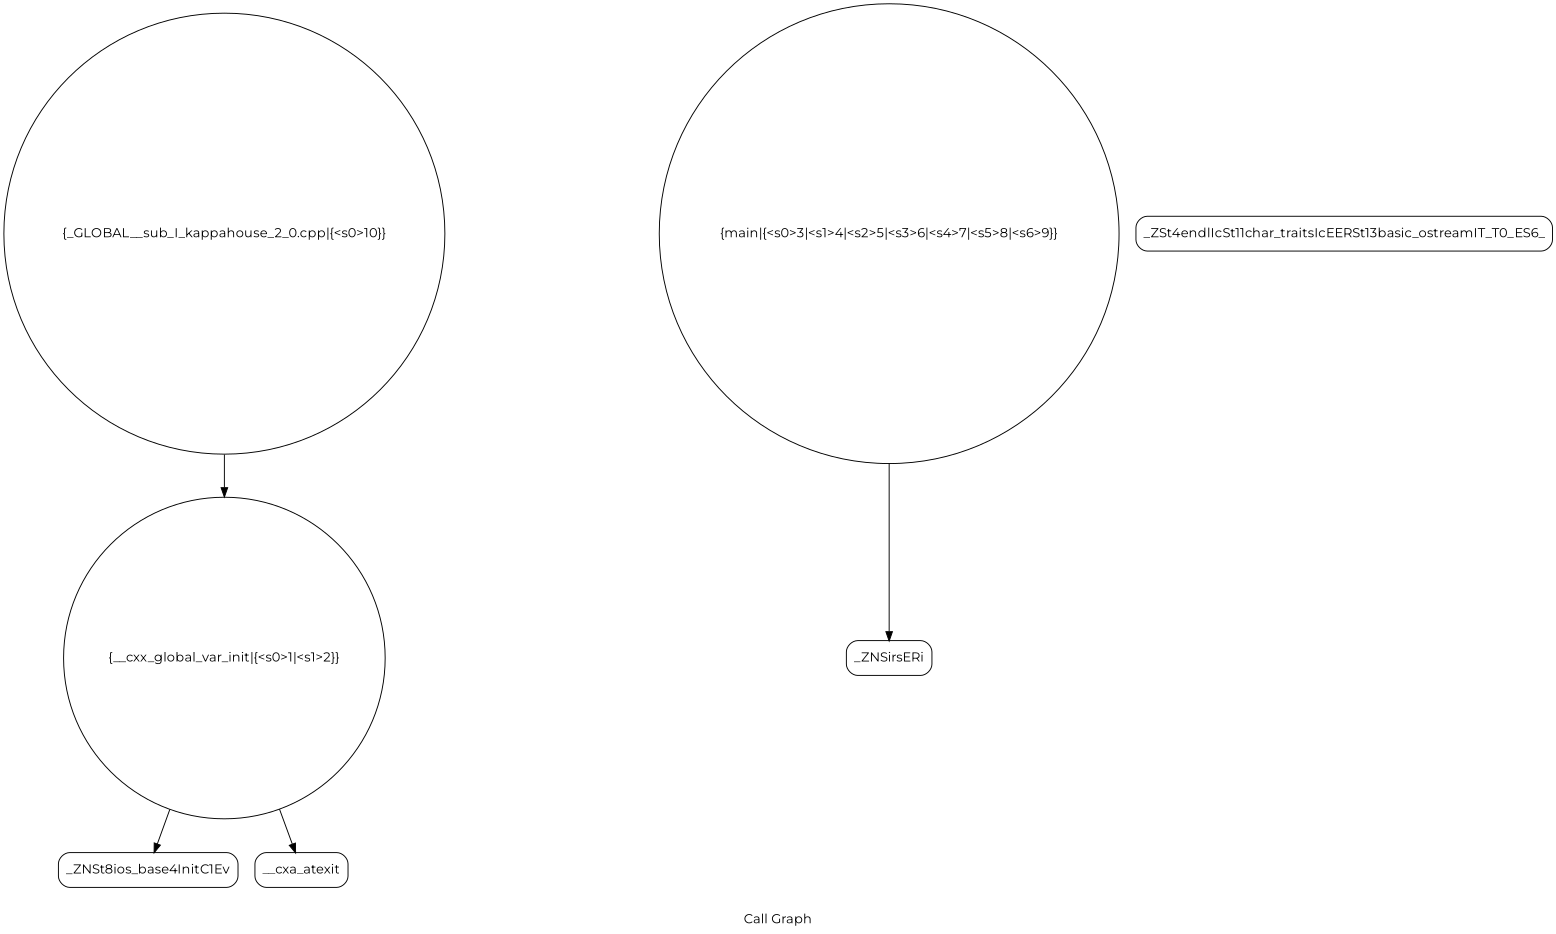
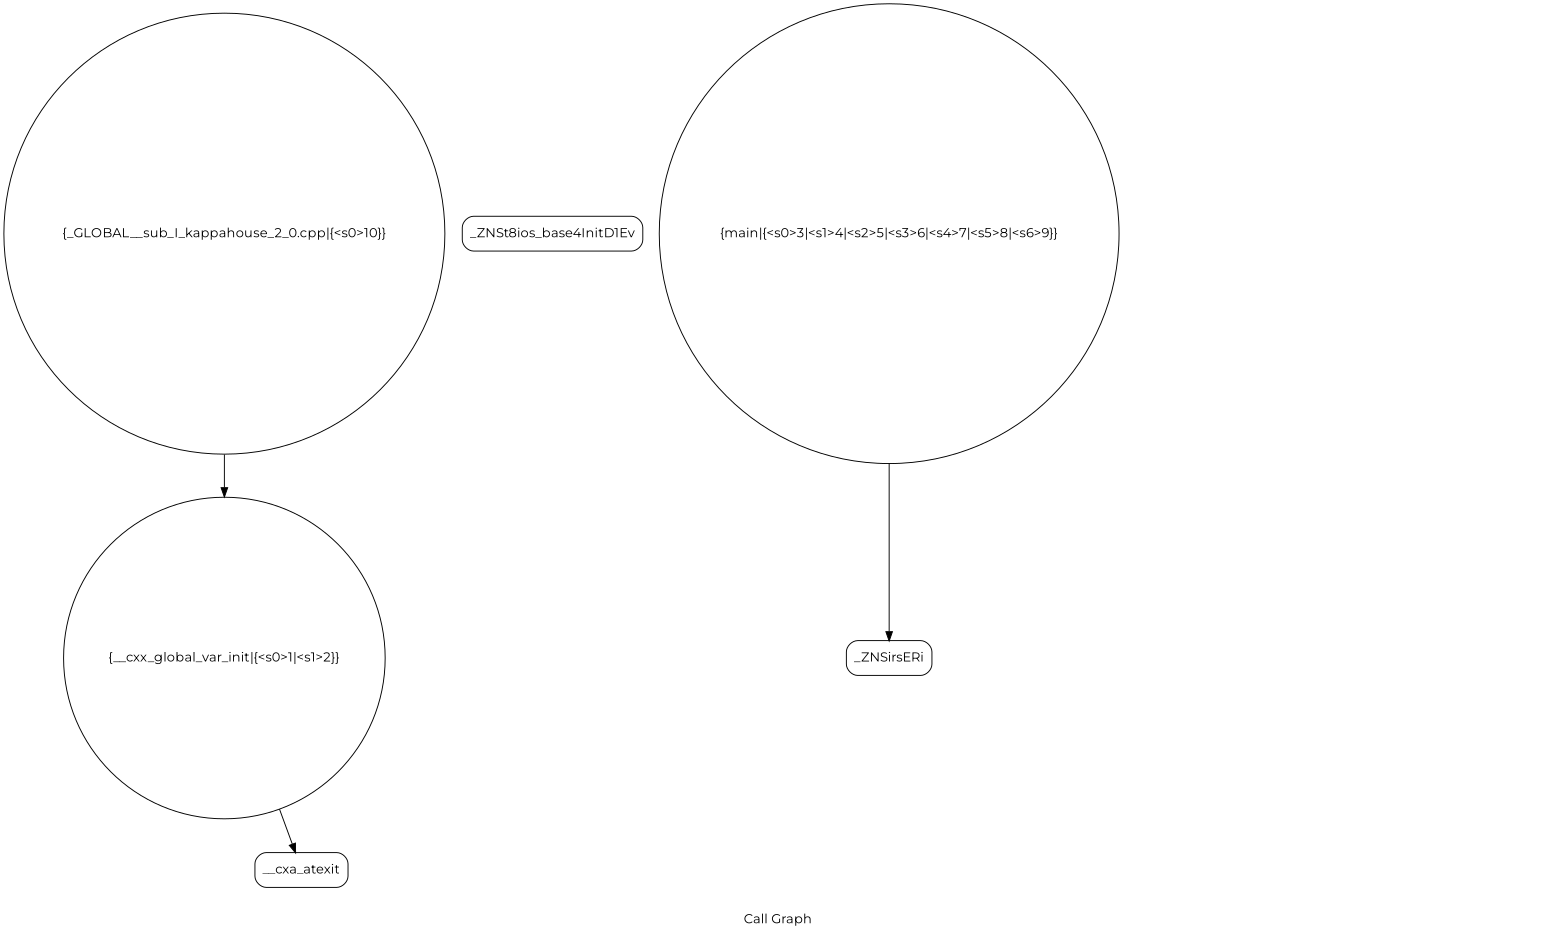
  digraph {
    fontname=Montserrat
    label="Call Graph"
    node [fontname=Montserrat shape=Mrecord]
    edge [color=black fontname=Montserrat tailport=s0]
    n1 [label="{__cxx_global_var_init|{<s0>1|<s1>2}}" shape=circle]
-   n2 [label="{_ZNSt8ios_base4InitC1Ev}"]
    n3 [label="{__cxa_atexit}"]
+   n4 [label="{_ZNSt8ios_base4InitD1Ev}"]
    n5 [label="{main|{<s0>3|<s1>4|<s2>5|<s3>6|<s4>7|<s5>8|<s6>9}}" shape=circle]
    n6 [label="{_ZNSirsERi}"]
    n7 [label="{_GLOBAL__sub_I_kappahouse_2_0.cpp|{<s0>10}}" shape=circle]
-   n8 [label="{_ZSt4endlIcSt11char_traitsIcEERSt13basic_ostreamIT_T0_ES6_}"]
-   n1 -> n2
    n1 -> n3 [tailport=s1]
    n5 -> n6
    n7 -> n1
  }
